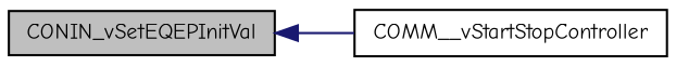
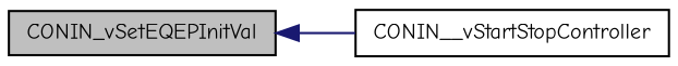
  digraph {
    rankdir=LR
    fontname="Comic Neue"
    node [color=black fontname="Comic Neue" fontsize=10 shape=record style=filled]
    n1 [fillcolor=grey75 fontcolor=black height=0.2 label=CONIN_vSetEQEPInitVal width=0.4]
-   n2 [fillcolor=white height=0.2 label=COMM__vStartStopController width=0.4]
+   n2 [fillcolor=white height=0.2 label=CONIN__vStartStopController width=0.4]
    n1 -> n2 [color=midnightblue dir=back fontname="Comic Neue" fontsize=10 labelfontname=Helvetica labelfontsize=10 style=solid]
  }
